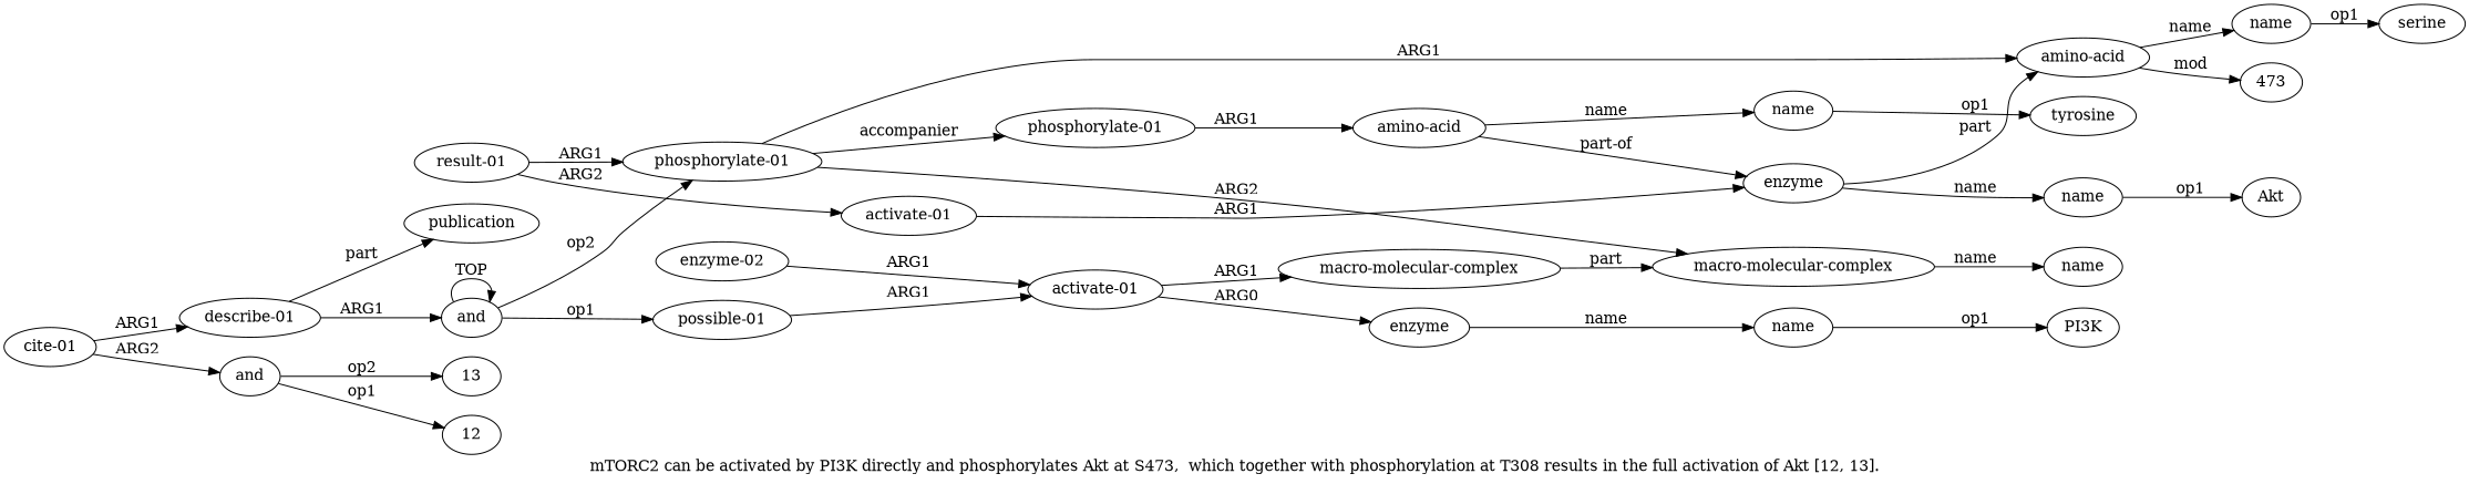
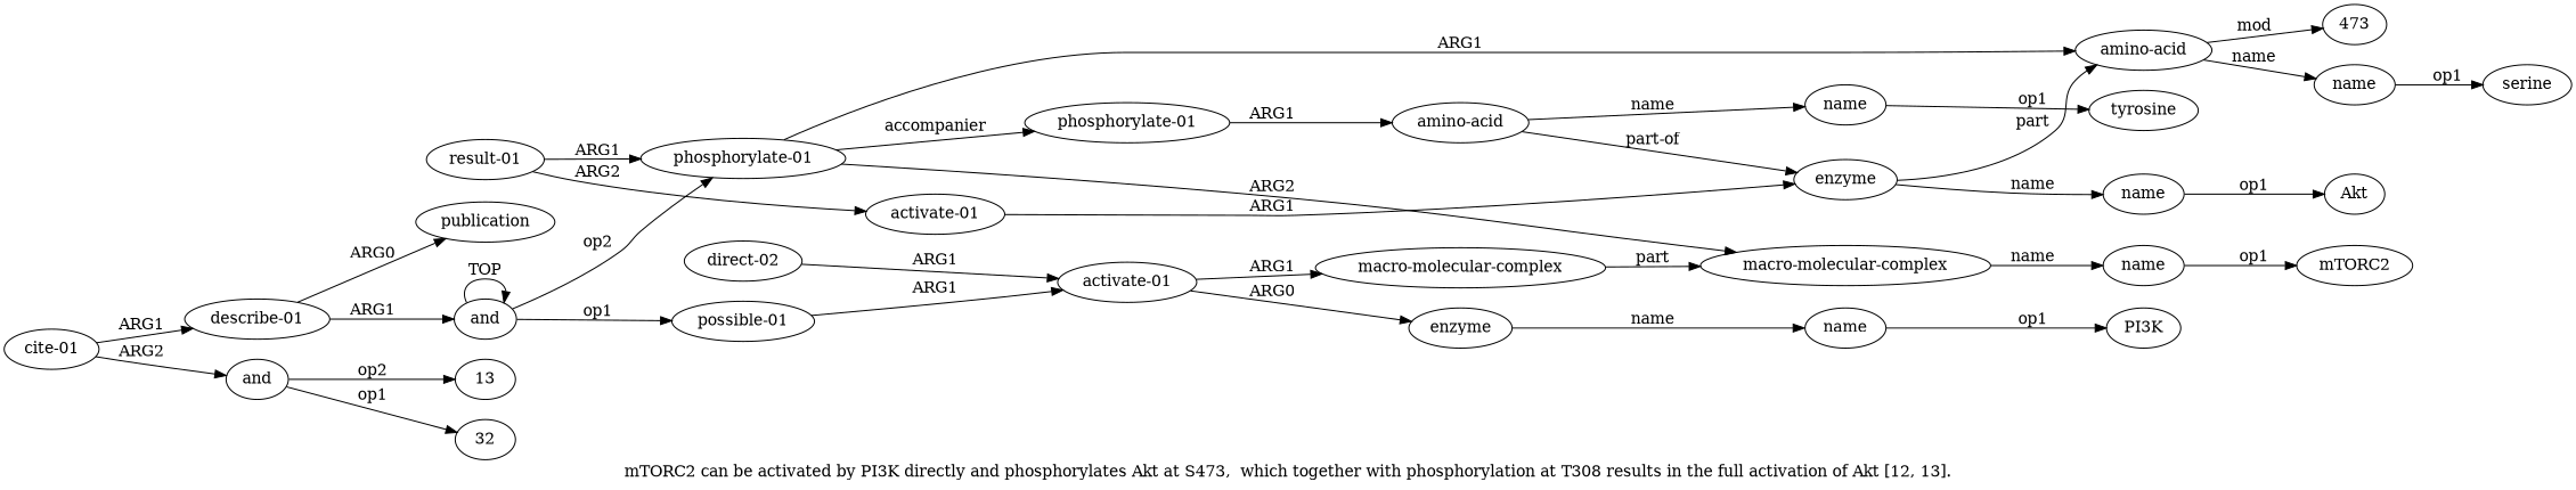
  digraph {
    label="mTORC2 can be activated by PI3K directly and phosphorylates Akt at S473,  which together with phosphorylation at T308 results in the full activation of Akt [12, 13]."
    rankdir=LR
    node [color=black gold_ind=-1 gold_label=name test_ind=-1 test_label=name]
    edge [color=black gold_label=ARG1 test_label=ARG1]
    n1 [gold_ind=20 gold_label="describe-01" label="describe-01" test_ind=20 test_label="describe-01"]
    n2 [gold_ind=21 gold_label=publication label=publication test_ind=21 test_label=publication]
    n3 [gold_ind=0 gold_label=and label=and test_ind=0 test_label=and]
    n4 [gold_ind=9 gold_label="phosphorylate-01" label="phosphorylate-01" test_ind=9 test_label="phosphorylate-01"]
    n5 [gold_ind=1 gold_label="possible-01" label="possible-01" test_ind=1 test_label="possible-01"]
    n6 [gold_ind=10 gold_label="amino-acid" label="amino-acid" test_ind=10 test_label="amino-acid"]
    n7 [gold_ind=14 gold_label="phosphorylate-01" label="phosphorylate-01" test_ind=14 test_label="phosphorylate-01"]
    n8 [gold_ind=6 gold_label="macro-molecular-complex" label="macro-molecular-complex" test_ind=6 test_label="macro-molecular-complex"]
    n9 [gold_ind=2 gold_label="activate-01" label="activate-01" test_ind=2 test_label="activate-01"]
    n10 [gold_ind=22 gold_label="cite-01" label="cite-01" test_ind=22 test_label="cite-01"]
    n11 [gold_ind=23 gold_label=and label=and test_ind=23 test_label=and]
    n12 [gold_label=13 label=13 test_label=13]
-   n13 [gold_label=12 label=12 test_label=12]
+   n13 [gold_label=12 label=32 test_label=12]
    n14 [gold_label=PI3K label=PI3K test_label=PI3K]
    n15 [gold_label=serine label=serine test_label=serine]
+   n16 [gold_label=mTORC2 label=mTORC2 test_label=mTORC2]
    n17 [gold_label=tyrosine label=tyrosine test_label=tyrosine]
    n18 [gold_label=473 label=473 test_label=473]
    n19 [gold_ind=15 gold_label="amino-acid" label="amino-acid" test_ind=15 test_label="amino-acid"]
    n20 [gold_ind=16 label=name test_ind=16]
    n21 [gold_ind=12 gold_label=enzyme label=enzyme test_ind=12 test_label=enzyme]
    n22 [gold_ind=13 label=name test_ind=13]
    n23 [gold_ind=11 label=name test_ind=11]
    n24 [gold_label=Akt label=Akt test_label=Akt]
    n25 [gold_ind=17 gold_label="result-01" label="result-01" test_ind=17 test_label="result-01"]
    n26 [gold_ind=18 gold_label="activate-01" label="activate-01" test_ind=18 test_label="activate-01"]
    n27 [gold_ind=7 label=name test_ind=7]
    n28 [gold_ind=3 gold_label=enzyme label=enzyme test_ind=3 test_label=enzyme]
    n29 [gold_ind=5 gold_label="macro-molecular-complex" label="macro-molecular-complex" test_ind=5 test_label="macro-molecular-complex"]
    n30 [gold_ind=4 label=name test_ind=4]
-   n31 [gold_ind=8 gold_label="direct-02" label="enzyme-02" test_ind=8 test_label="direct-02"]
-   n1 -> n2 [gold_label=ARG0 label=part test_label=ARG0]
+   n31 [gold_ind=8 gold_label="direct-02" label="direct-02" test_ind=8 test_label="direct-02"]
+   n1 -> n2 [gold_label=ARG0 label=ARG0 test_label=ARG0]
    n1 -> n3 [label=ARG1]
    n3 -> n3 [gold_label=TOP label=TOP test_label=TOP]
    n3 -> n4 [gold_label=op2 label=op2 test_label=op2]
    n3 -> n5 [gold_label=op1 label=op1 test_label=op1]
    n4 -> n6 [label=ARG1]
    n4 -> n7 [gold_label=accompanier label=accompanier test_label=accompanier]
    n4 -> n8 [gold_label=ARG2 label=ARG2 test_label=ARG2]
    n5 -> n9 [label=ARG1]
    n6 -> n18 [gold_label=mod label=mod test_label=mod]
    n6 -> n23 [gold_label=name label=name test_label=name]
    n7 -> n19 [label=ARG1]
    n8 -> n27 [gold_label=name label=name test_label=name]
    n9 -> n28 [gold_label=ARG0 label=ARG0 test_label=ARG0]
    n9 -> n29 [label=ARG1]
    n10 -> n1 [label=ARG1]
    n10 -> n11 [gold_label=ARG2 label=ARG2 test_label=ARG2]
    n11 -> n12 [gold_label=op2 label=op2 test_label=op2]
    n11 -> n13 [gold_label=op1 label=op1 test_label=op1]
    n19 -> n20 [gold_label=name label=name test_label=name]
    n19 -> n21 [gold_label="part-of" label="part-of" test_label="part-of"]
    n20 -> n17 [gold_label=op1 label=op1 test_label=op1]
    n21 -> n6 [gold_label=part label=part test_label=part]
    n21 -> n22 [gold_label=name label=name test_label=name]
    n22 -> n24 [gold_label=op1 label=op1 test_label=op1]
    n23 -> n15 [gold_label=op1 label=op1 test_label=op1]
    n25 -> n4 [label=ARG1]
    n25 -> n26 [gold_label=ARG2 label=ARG2 test_label=ARG2]
    n26 -> n21 [label=ARG1]
+   n27 -> n16 [gold_label=op1 label=op1 test_label=op1]
    n28 -> n30 [gold_label=name label=name test_label=name]
    n29 -> n8 [gold_label=part label=part test_label=part]
    n30 -> n14 [gold_label=op1 label=op1 test_label=op1]
    n31 -> n9 [label=ARG1]
  }
